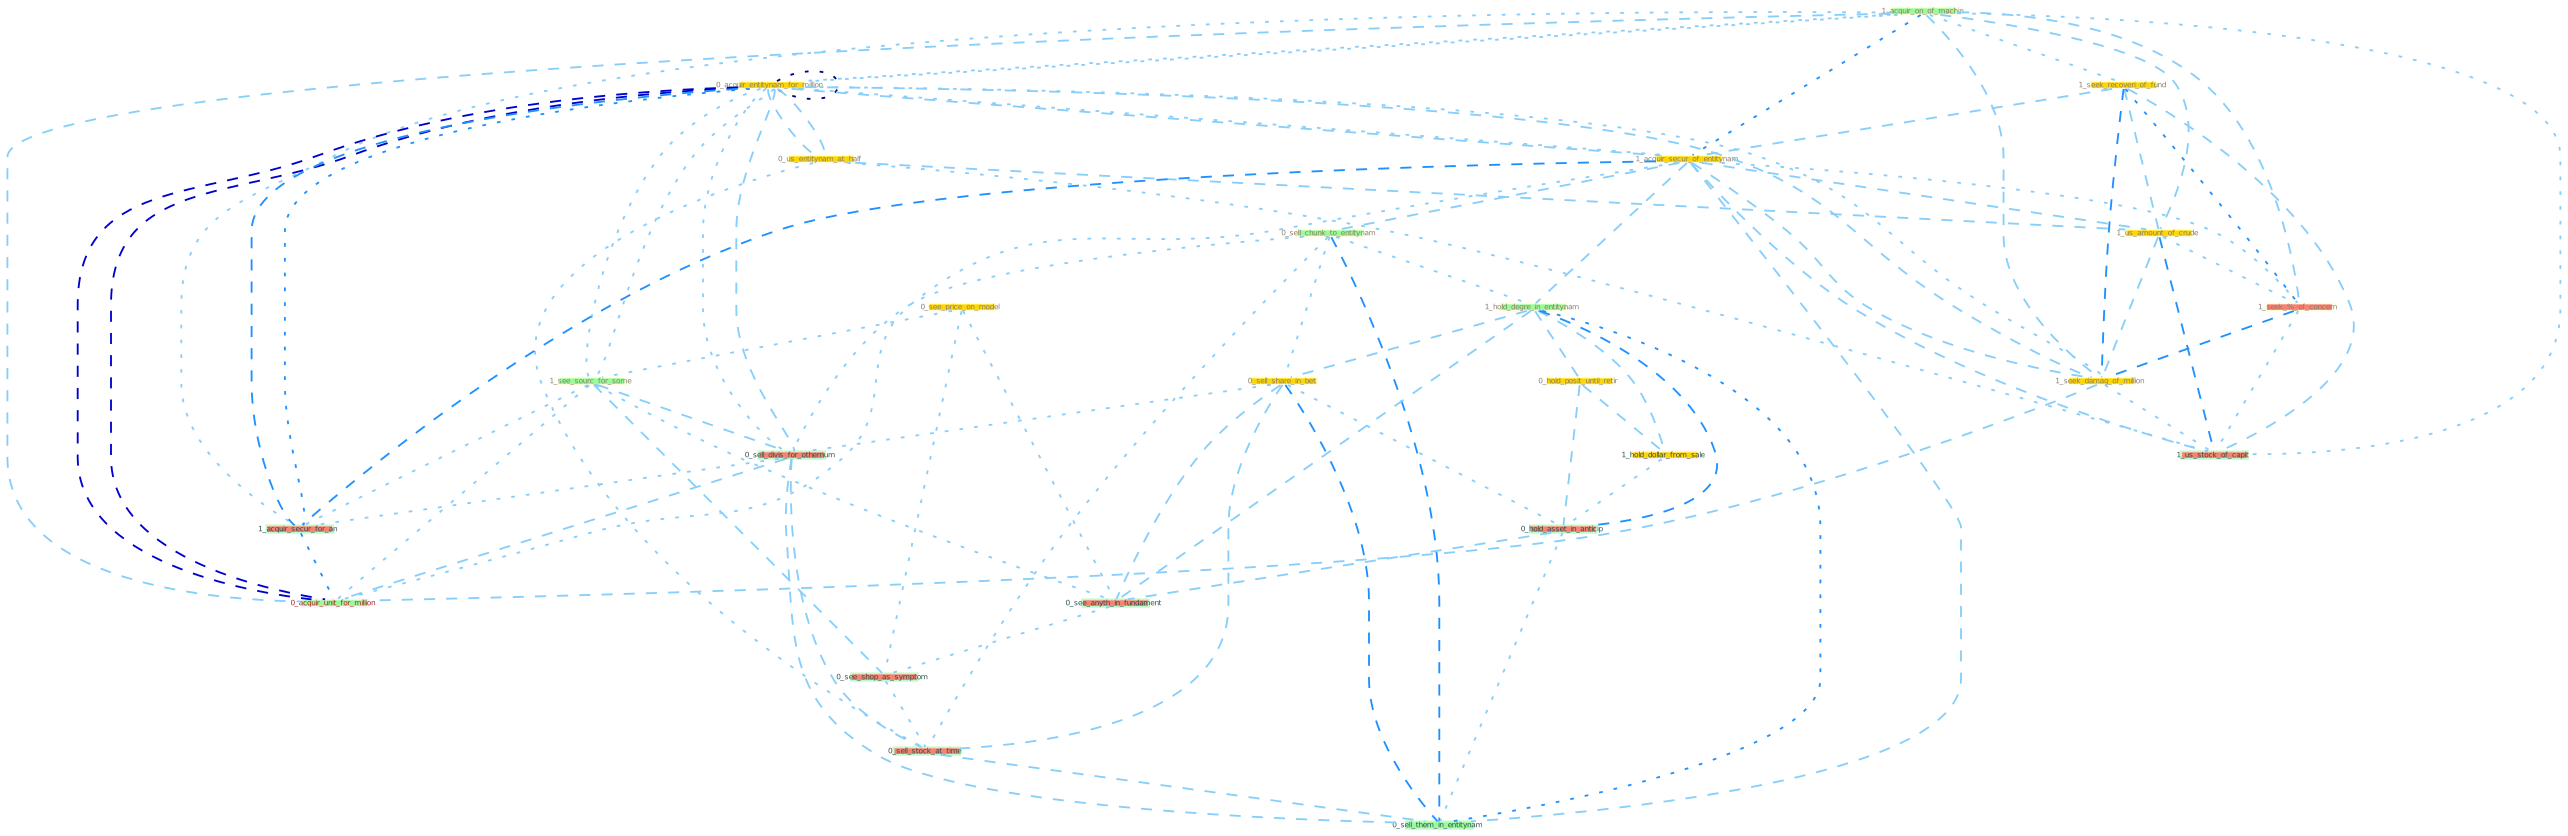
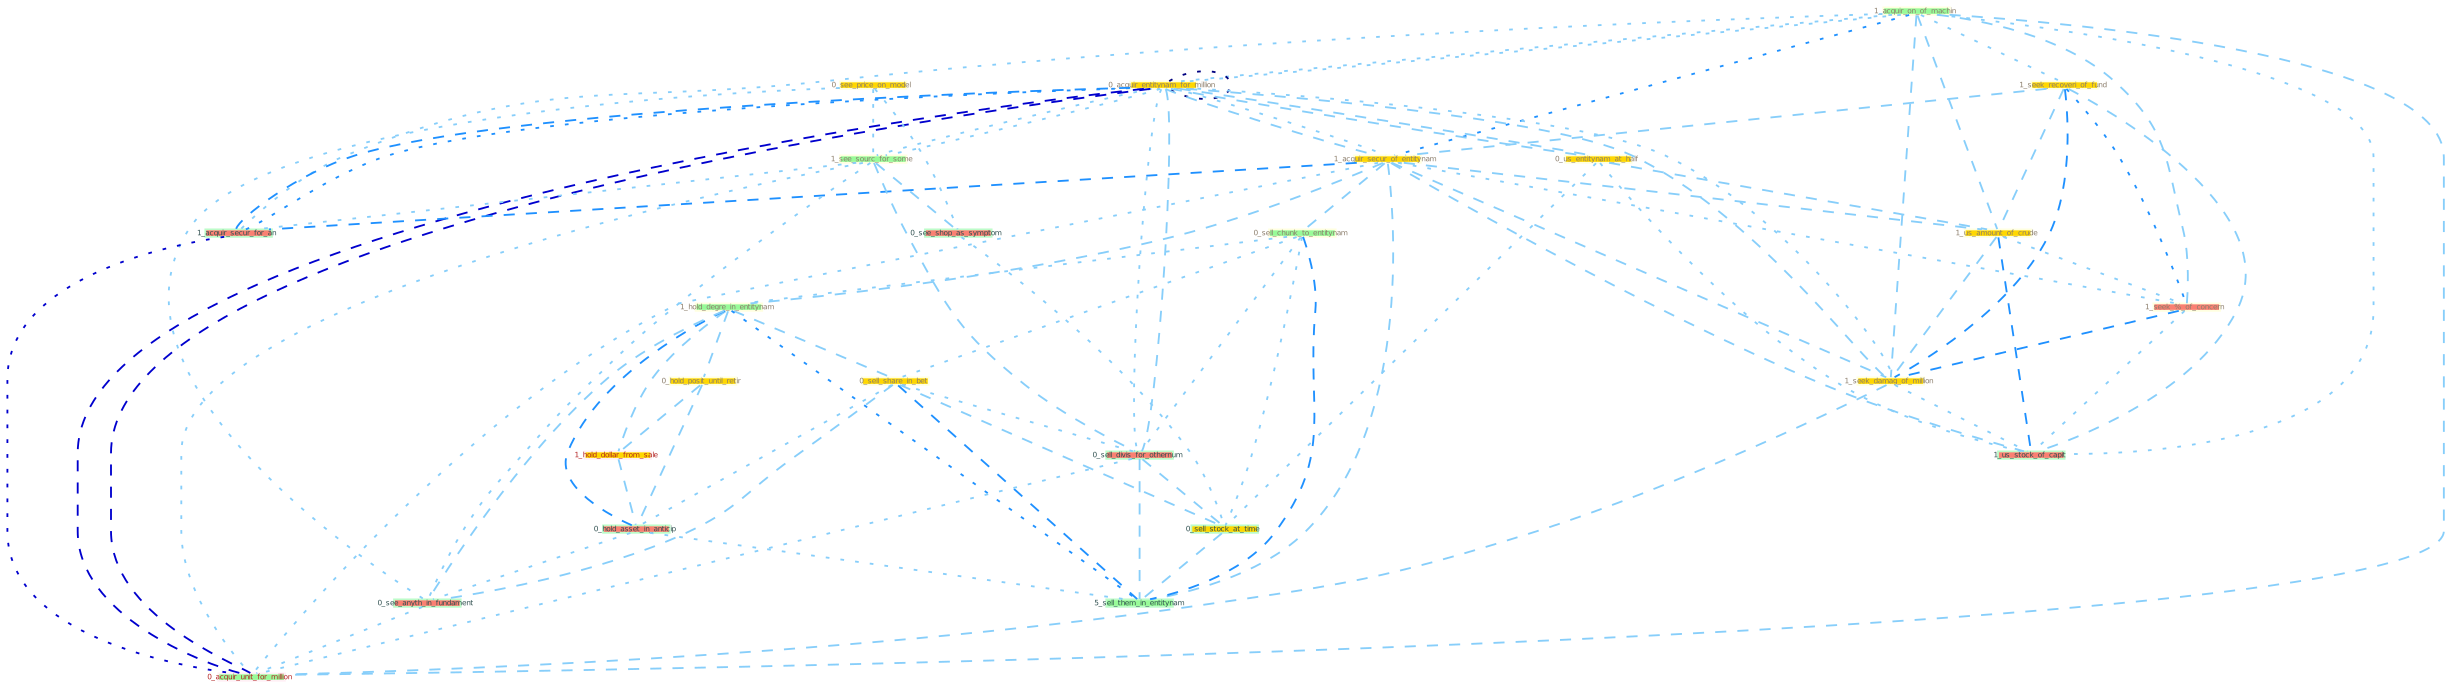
  graph {
    fontname="DejaVu Sans"
    node [color="#ffffe0" fillcolor=gold fixedsize=true fontcolor="#8b7d6b" fontname="DejaVu Sans" fontsize=4 shape=polygon style=filled]
    edge [color="#87cefa" fontname="DejaVu Sans" style=dashed w=1]
    "1_acquir_on_of_machin " [fillcolor=palegreen height=.06 width=.5]
    "0_acquir_entitynam_for_million " [height=.06 width=.5]
    "0_us_entitynam_at_half " [height=.06 width=.5]
    "1_seek_recoveri_of_fund " [height=.06 width=.5]
    "1_acquir_secur_of_entitynam " [height=.06 width=.5]
    "0_sell_chunk_to_entitynam " [fillcolor=palegreen height=.06 width=.5]
    "1_us_amount_of_crude " [height=.06 width=.5]
    "1_seek_%_of_concern " [fillcolor=salmon height=.06 width=.5]
    "1_hold_degre_in_entitynam " [fillcolor=palegreen height=.06 width=.5]
    "0_see_price_on_model " [height=.06 width=.5]
    "1_see_sourc_for_some " [fillcolor=palegreen height=.06 width=.5]
    "0_hold_posit_until_retir " [height=.06 width=.5]
    "0_sell_share_in_bet " [height=.06 width=.5]
    "1_seek_damag_of_million " [height=.06 width=.5]
-   "1_hold_dollar_from_sale " [color="#fff0f5" fontcolor="#2f4f4f" height=.06 width=.5]
+   "1_hold_dollar_from_sale " [color="#fff0f5" fontcolor="#b22222" height=.06 width=.5]
    "0_acquir_unit_for_million " [color="#fff0f5" fillcolor=palegreen fontcolor="#b22222" height=.06 width=.5]
    "1_acquir_secur_for_an " [color="#BDFCC9" fillcolor=salmon fontcolor="#2f4f4f" height=.06 width=.5]
    "1_us_stock_of_capit " [color="#BDFCC9" fillcolor=salmon fontcolor="#2f4f4f" height=.06 width=.5]
    "0_sell_divis_for_othernum " [color="#BDFCC9" fillcolor=salmon fontcolor="#2f4f4f" height=.06 width=.5]
-   "0_sell_stock_at_time " [color="#BDFCC9" fillcolor=salmon fontcolor="#2f4f4f" height=.06 width=.5]
-   "0_sell_them_in_entitynam " [color="#BDFCC9" fillcolor=palegreen fontcolor="#2f4f4f" height=.06 width=.5]
+   "0_sell_stock_at_time " [color="#BDFCC9" fontcolor="#2f4f4f" height=.06 width=.5]
+   "0_sell_them_in_entitynam " [color="#BDFCC9" fillcolor=palegreen fontcolor="#2f4f4f" height=.06 width=.5 label="5_sell_them_in_entitynam"]
    "0_hold_asset_in_anticip " [color="#BDFCC9" fillcolor=salmon fontcolor="#2f4f4f" height=.06 width=.5]
    "0_see_anyth_in_fundament " [color="#BDFCC9" fillcolor=salmon fontcolor="#2f4f4f" height=.06 width=.5]
    "0_see_shop_as_symptom " [color="#BDFCC9" fillcolor=salmon fontcolor="#2f4f4f" height=.06 width=.5]
    subgraph sub_1 {
      "1_acquir_on_of_machin "
      "0_acquir_entitynam_for_million "
      "0_us_entitynam_at_half "
      "1_seek_recoveri_of_fund "
      "1_acquir_secur_of_entitynam "
      "0_sell_chunk_to_entitynam "
      "1_us_amount_of_crude "
      "1_seek_%_of_concern "
      "1_hold_degre_in_entitynam "
      "0_see_price_on_model "
      "1_see_sourc_for_some "
      "0_hold_posit_until_retir "
      "0_sell_share_in_bet "
      "1_seek_damag_of_million "
    }
    subgraph sub_2 {
      "1_hold_dollar_from_sale "
      "0_acquir_unit_for_million "
    }
    "1_acquir_on_of_machin " -- "0_acquir_entitynam_for_million " [style=dotted]
    "1_acquir_on_of_machin " -- "0_acquir_entitynam_for_million " [style=dotted]
    "1_acquir_on_of_machin " -- "1_seek_recoveri_of_fund " [style=dotted]
    "1_acquir_on_of_machin " -- "1_acquir_secur_of_entitynam " [color="#1e90ff" style=dotted w=2]
    "1_acquir_on_of_machin " -- "1_us_amount_of_crude "
    "1_acquir_on_of_machin " -- "1_seek_%_of_concern "
    "1_acquir_on_of_machin " -- "1_seek_damag_of_million "
    "1_acquir_on_of_machin " -- "0_acquir_unit_for_million "
    "1_acquir_on_of_machin " -- "1_acquir_secur_for_an " [style=dotted]
    "1_acquir_on_of_machin " -- "1_us_stock_of_capit " [style=dotted]
    "0_acquir_entitynam_for_million " -- "0_acquir_entitynam_for_million " [color="#000080" style=dotted w=4]
    "0_acquir_entitynam_for_million " -- "0_us_entitynam_at_half "
    "0_acquir_entitynam_for_million " -- "0_us_entitynam_at_half "
    "0_acquir_entitynam_for_million " -- "1_acquir_secur_of_entitynam "
    "0_acquir_entitynam_for_million " -- "1_acquir_secur_of_entitynam " [style=dotted]
    "0_acquir_entitynam_for_million " -- "1_see_sourc_for_some " [style=dotted]
    "0_acquir_entitynam_for_million " -- "1_see_sourc_for_some " [style=dotted]
    "0_acquir_entitynam_for_million " -- "1_seek_damag_of_million "
    "0_acquir_entitynam_for_million " -- "1_seek_damag_of_million " [style=dotted]
    "0_acquir_entitynam_for_million " -- "0_acquir_unit_for_million " [color="#0000cd" w=3]
    "0_acquir_entitynam_for_million " -- "0_acquir_unit_for_million " [color="#0000cd" w=3]
    "0_acquir_entitynam_for_million " -- "1_acquir_secur_for_an " [color="#1e90ff" w=2]
    "0_acquir_entitynam_for_million " -- "1_acquir_secur_for_an " [color="#1e90ff" style=dotted w=2]
    "0_acquir_entitynam_for_million " -- "0_sell_divis_for_othernum " [style=dotted]
    "0_acquir_entitynam_for_million " -- "0_sell_divis_for_othernum "
    "0_us_entitynam_at_half " -- "1_us_amount_of_crude "
    "0_us_entitynam_at_half " -- "1_us_stock_of_capit " [style=dotted]
    "0_us_entitynam_at_half " -- "0_sell_stock_at_time " [style=dotted]
    "1_seek_recoveri_of_fund " -- "1_acquir_secur_of_entitynam "
    "1_seek_recoveri_of_fund " -- "1_us_amount_of_crude "
    "1_seek_recoveri_of_fund " -- "1_seek_%_of_concern " [color="#1e90ff" style=dotted w=2]
    "1_seek_recoveri_of_fund " -- "1_seek_damag_of_million " [color="#1e90ff" w=2]
    "1_seek_recoveri_of_fund " -- "1_us_stock_of_capit "
    "1_acquir_secur_of_entitynam " -- "0_sell_chunk_to_entitynam "
    "1_acquir_secur_of_entitynam " -- "1_us_amount_of_crude "
    "1_acquir_secur_of_entitynam " -- "1_seek_%_of_concern " [style=dotted]
    "1_acquir_secur_of_entitynam " -- "1_hold_degre_in_entitynam "
    "1_acquir_secur_of_entitynam " -- "1_seek_damag_of_million "
    "1_acquir_secur_of_entitynam " -- "0_acquir_unit_for_million " [style=dotted]
    "1_acquir_secur_of_entitynam " -- "1_acquir_secur_for_an " [color="#1e90ff" w=2]
    "1_acquir_secur_of_entitynam " -- "1_us_stock_of_capit "
    "1_acquir_secur_of_entitynam " -- "0_sell_them_in_entitynam "
    "0_sell_chunk_to_entitynam " -- "1_hold_degre_in_entitynam " [style=dotted]
    "0_sell_chunk_to_entitynam " -- "0_sell_share_in_bet " [style=dotted]
    "0_sell_chunk_to_entitynam " -- "0_sell_divis_for_othernum " [style=dotted]
    "0_sell_chunk_to_entitynam " -- "0_sell_stock_at_time " [style=dotted]
    "0_sell_chunk_to_entitynam " -- "0_sell_them_in_entitynam " [color="#1e90ff" w=2]
    "1_us_amount_of_crude " -- "1_seek_%_of_concern " [style=dotted]
    "1_us_amount_of_crude " -- "1_seek_damag_of_million "
    "1_us_amount_of_crude " -- "1_us_stock_of_capit " [color="#1e90ff" w=2]
    "1_seek_%_of_concern " -- "1_seek_damag_of_million " [color="#1e90ff" w=2]
    "1_seek_%_of_concern " -- "1_us_stock_of_capit " [style=dotted]
    "1_hold_degre_in_entitynam " -- "0_hold_posit_until_retir "
    "1_hold_degre_in_entitynam " -- "0_sell_share_in_bet "
    "1_hold_degre_in_entitynam " -- "1_hold_dollar_from_sale "
    "1_hold_degre_in_entitynam " -- "0_sell_them_in_entitynam " [color="#1e90ff" style=dotted w=2]
    "1_hold_degre_in_entitynam " -- "0_hold_asset_in_anticip " [color="#1e90ff" w=2]
    "1_hold_degre_in_entitynam " -- "0_see_anyth_in_fundament "
    "0_see_price_on_model " -- "1_see_sourc_for_some " [style=dotted]
    "0_see_price_on_model " -- "0_see_anyth_in_fundament " [style=dotted]
    "0_see_price_on_model " -- "0_see_shop_as_symptom " [style=dotted]
    "1_see_sourc_for_some " -- "0_acquir_unit_for_million " [style=dotted]
    "1_see_sourc_for_some " -- "1_acquir_secur_for_an " [style=dotted]
    "1_see_sourc_for_some " -- "0_sell_divis_for_othernum "
    "1_see_sourc_for_some " -- "0_see_anyth_in_fundament " [style=dotted]
    "1_see_sourc_for_some " -- "0_see_shop_as_symptom "
    "0_hold_posit_until_retir " -- "1_hold_dollar_from_sale "
    "0_hold_posit_until_retir " -- "0_hold_asset_in_anticip "
    "0_sell_share_in_bet " -- "0_sell_divis_for_othernum " [style=dotted]
    "0_sell_share_in_bet " -- "0_sell_stock_at_time "
    "0_sell_share_in_bet " -- "0_sell_them_in_entitynam " [color="#1e90ff" w=2]
    "0_sell_share_in_bet " -- "0_hold_asset_in_anticip " [style=dotted]
    "0_sell_share_in_bet " -- "0_see_anyth_in_fundament "
    "1_seek_damag_of_million " -- "0_acquir_unit_for_million "
    "1_seek_damag_of_million " -- "1_us_stock_of_capit " [style=dotted]
-   "1_hold_dollar_from_sale " -- "0_hold_asset_in_anticip " [style=dotted]
-   "1_acquir_secur_for_an " -- "0_acquir_unit_for_million " [color="#1e90ff" style=dotted w=2]
-   "0_sell_divis_for_othernum " -- "0_acquir_unit_for_million "
-   "0_sell_divis_for_othernum " -- "1_acquir_secur_for_an " [style=dotted]
+   "1_hold_dollar_from_sale " -- "0_hold_asset_in_anticip "
+   "1_acquir_secur_for_an " -- "0_acquir_unit_for_million " [color="#0000cd" style=dotted w=2]
+   "0_sell_divis_for_othernum " -- "0_acquir_unit_for_million " [style=dotted]
    "0_sell_divis_for_othernum " -- "0_sell_stock_at_time "
    "0_sell_divis_for_othernum " -- "0_sell_them_in_entitynam "
    "0_sell_stock_at_time " -- "0_sell_them_in_entitynam "
    "0_hold_asset_in_anticip " -- "0_sell_them_in_entitynam " [style=dotted]
-   "0_hold_asset_in_anticip " -- "0_see_anyth_in_fundament "
-   "0_see_anyth_in_fundament " -- "0_see_shop_as_symptom " [style=dotted]
+   "0_hold_asset_in_anticip " -- "0_see_anyth_in_fundament " [style=dotted]
+   "0_see_anyth_in_fundament " -- "0_acquir_unit_for_million " [style=dotted]
    "0_see_shop_as_symptom " -- "0_sell_stock_at_time " [style=dotted]
  }
